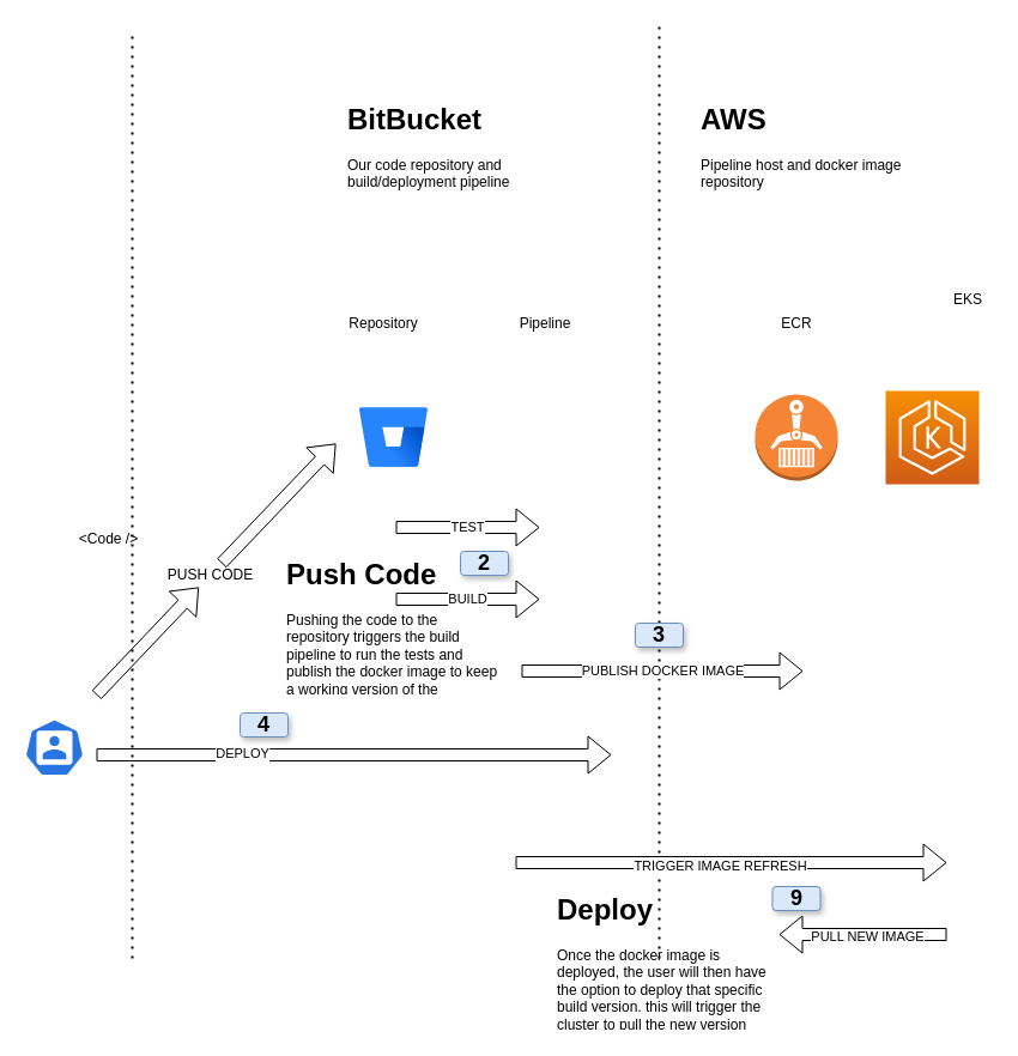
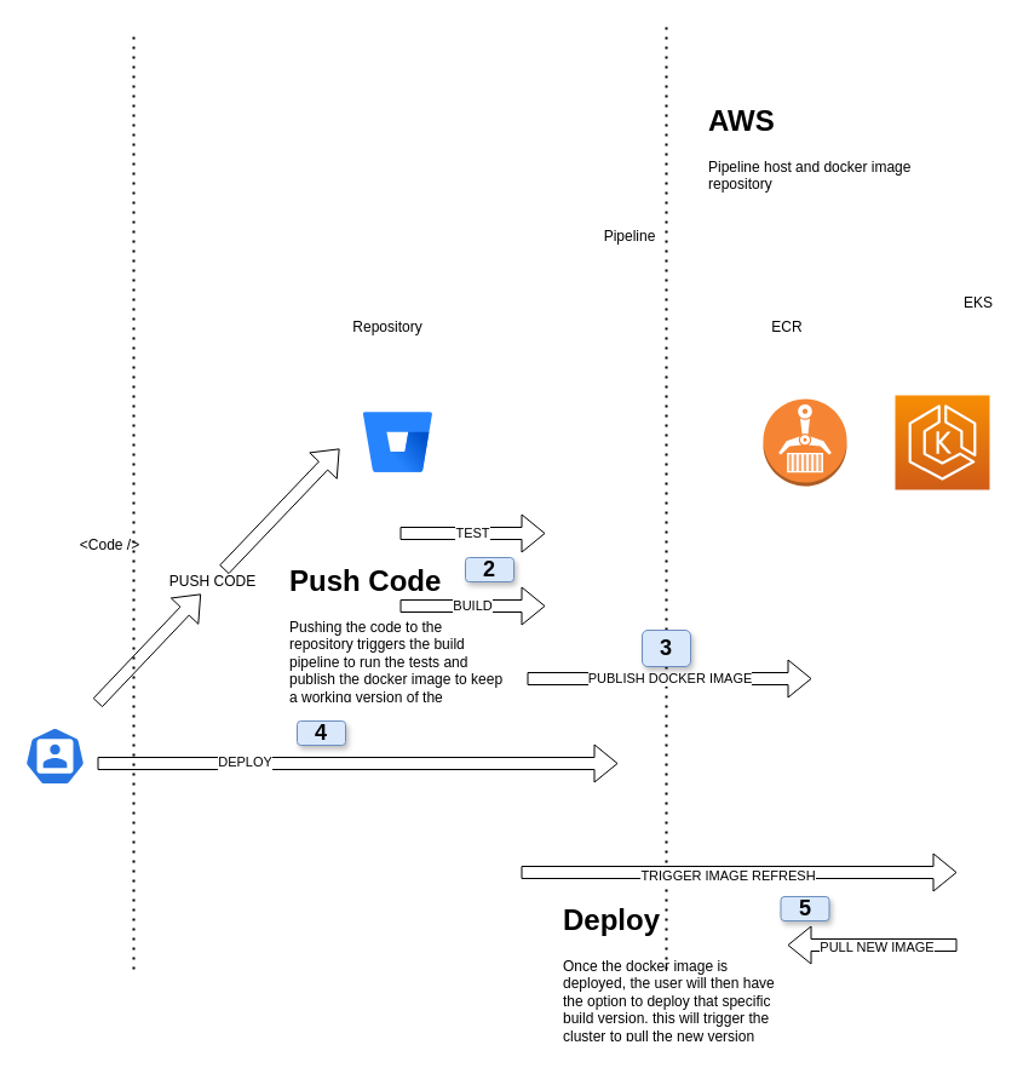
  <mxCell id="0" />
  <mxCell id="1" parent="0" />
  <mxCell id="2" value="" style="image;image=img/lib/atlassian/Bitbucket_Logo.svg;" vertex="1" parent="1"><mxGeometry x="300" y="340" width="57" height="50" as="geometry" /></mxCell>
  <mxCell id="3" value="" style="shape=image;html=1;verticalAlign=top;verticalLabelPosition=bottom;labelBackgroundColor=#ffffff;imageAspect=0;aspect=fixed;image=https://cdn1.iconfinder.com/data/icons/software-engineering-and-video-gaming/512/480_Coder_coding_computer_list_paper_Data_Science_Fabrication_Lab-128.png" vertex="1" parent="1"><mxGeometry x="70" y="460" width="40" height="40" as="geometry" /></mxCell>
  <mxCell id="4" value="" style="shape=image;html=1;verticalAlign=top;verticalLabelPosition=bottom;labelBackgroundColor=#ffffff;imageAspect=0;aspect=fixed;image=https://cdn3.iconfinder.com/data/icons/construction-293/32/Construction_pipe-128.png" vertex="1" parent="1"><mxGeometry x="410" y="320.5" width="89" height="89" as="geometry" /></mxCell>
  <mxCell id="5" value="" style="html=1;dashed=0;whitespace=wrap;fillColor=#2875E2;strokeColor=#ffffff;points=[[0.005,0.63,0],[0.1,0.2,0],[0.9,0.2,0],[0.5,0,0],[0.995,0.63,0],[0.72,0.99,0],[0.5,1,0],[0.28,0.99,0]];shape=mxgraph.kubernetes.icon;prIcon=user" vertex="1" parent="1"><mxGeometry x="20" y="600" width="50" height="48" as="geometry" /></mxCell>
  <mxCell id="6" value="&amp;lt;Code /&amp;gt;" style="text;html=1;align=center;verticalAlign=middle;resizable=0;points=[];autosize=1;" vertex="1" parent="1"><mxGeometry x="60" y="440" width="60" height="20" as="geometry" /></mxCell>
  <mxCell id="7" value="" style="outlineConnect=0;dashed=0;verticalLabelPosition=bottom;verticalAlign=top;align=center;html=1;shape=mxgraph.aws3.ecr;fillColor=#F58534;gradientColor=none;" vertex="1" parent="1"><mxGeometry x="630" y="329" width="69" height="72" as="geometry" /></mxCell>
  <mxCell id="8" value="" style="outlineConnect=0;fontColor=#232F3E;gradientColor=#F78E04;gradientDirection=north;fillColor=#D05C17;strokeColor=#ffffff;dashed=0;verticalLabelPosition=bottom;verticalAlign=top;align=center;html=1;fontSize=12;fontStyle=0;aspect=fixed;shape=mxgraph.aws4.resourceIcon;resIcon=mxgraph.aws4.eks;" vertex="1" parent="1"><mxGeometry x="739" y="326" width="78" height="78" as="geometry" /></mxCell>
- <mxCell id="9" value="&lt;h1&gt;BitBucket&lt;/h1&gt;&lt;p&gt;Our code repository and build/deployment pipeline&lt;/p&gt;" style="text;html=1;strokeColor=none;fillColor=none;spacing=5;spacingTop=-20;whiteSpace=wrap;overflow=hidden;rounded=0;" vertex="1" parent="1"><mxGeometry x="285" y="80" width="190" height="120" as="geometry" /></mxCell>
  <mxCell id="10" value="&lt;h1&gt;AWS&lt;/h1&gt;&lt;p&gt;Pipeline host and docker image repository&lt;/p&gt;" style="text;html=1;strokeColor=none;fillColor=none;spacing=5;spacingTop=-20;whiteSpace=wrap;overflow=hidden;rounded=0;" vertex="1" parent="1"><mxGeometry x="580" y="80" width="190" height="120" as="geometry" /></mxCell>
  <mxCell id="11" value="" style="endArrow=none;dashed=1;html=1;dashPattern=1 3;strokeWidth=2;" edge="1" parent="1"><mxGeometry width="50" height="50" relative="1" as="geometry"><mxPoint x="550" y="800" as="sourcePoint" /><mxPoint x="550" y="20" as="targetPoint" /></mxGeometry></mxCell>
- <mxCell id="12" value="ECR" style="text;html=1;strokeColor=none;fillColor=none;align=center;verticalAlign=middle;whiteSpace=wrap;rounded=0;" vertex="1" parent="1"><mxGeometry x="645" y="260" width="40" height="20" as="geometry" /></mxCell>
+ <mxCell id="12" value="ECR" style="text;html=1;strokeColor=none;fillColor=none;align=center;verticalAlign=middle;whiteSpace=wrap;rounded=0;" vertex="1" parent="1"><mxGeometry x="630" y="260" width="40" height="20" as="geometry" /></mxCell>
  <mxCell id="13" value="EKS" style="text;html=1;strokeColor=none;fillColor=none;align=center;verticalAlign=middle;whiteSpace=wrap;rounded=0;" vertex="1" parent="1"><mxGeometry x="788" y="240" width="40" height="20" as="geometry" /></mxCell>
  <mxCell id="14" value="Repository" style="text;html=1;strokeColor=none;fillColor=none;align=center;verticalAlign=middle;whiteSpace=wrap;rounded=0;" vertex="1" parent="1"><mxGeometry x="300" y="260" width="40" height="20" as="geometry" /></mxCell>
- <mxCell id="15" value="Pipeline" style="text;html=1;strokeColor=none;fillColor=none;align=center;verticalAlign=middle;whiteSpace=wrap;rounded=0;" vertex="1" parent="1"><mxGeometry x="435" y="260" width="40" height="20" as="geometry" /></mxCell>
+ <mxCell id="15" value="Pipeline" style="text;html=1;strokeColor=none;fillColor=none;align=center;verticalAlign=middle;whiteSpace=wrap;rounded=0;" vertex="1" parent="1"><mxGeometry x="500" y="185" width="40" height="20" as="geometry" /></mxCell>
  <mxCell id="16" value="" style="shape=flexArrow;endArrow=classic;html=1;" edge="1" parent="1" source="22"><mxGeometry width="50" height="50" relative="1" as="geometry"><mxPoint x="80" y="580" as="sourcePoint" /><mxPoint x="280" y="370" as="targetPoint" /></mxGeometry></mxCell>
  <mxCell id="17" value="TEST" style="shape=flexArrow;endArrow=classic;html=1;" edge="1" parent="1"><mxGeometry width="50" height="50" relative="1" as="geometry"><mxPoint x="330" y="440" as="sourcePoint" /><mxPoint x="450" y="440" as="targetPoint" /></mxGeometry></mxCell>
  <mxCell id="18" value="BUILD" style="shape=flexArrow;endArrow=classic;html=1;" edge="1" parent="1"><mxGeometry width="50" height="50" relative="1" as="geometry"><mxPoint x="330" y="500" as="sourcePoint" /><mxPoint x="450" y="500" as="targetPoint" /><Array as="points" /></mxGeometry></mxCell>
  <mxCell id="19" value="PUBLISH DOCKER IMAGE" style="shape=flexArrow;endArrow=classic;html=1;" edge="1" parent="1"><mxGeometry width="50" height="50" relative="1" as="geometry"><mxPoint x="435" y="560" as="sourcePoint" /><mxPoint x="670" y="560" as="targetPoint" /></mxGeometry></mxCell>
  <mxCell id="20" value="" style="shape=flexArrow;endArrow=classic;html=1;" edge="1" parent="1"><mxGeometry width="50" height="50" relative="1" as="geometry"><mxPoint x="80" y="630" as="sourcePoint" /><mxPoint x="510" y="630" as="targetPoint" /></mxGeometry></mxCell>
  <mxCell id="21" value="DEPLOY" style="edgeLabel;html=1;align=center;verticalAlign=middle;resizable=0;points=[];" vertex="1" connectable="0" parent="20"><mxGeometry x="-0.435" y="2" relative="1" as="geometry"><mxPoint as="offset" /></mxGeometry></mxCell>
  <mxCell id="22" value="PUSH CODE" style="text;html=1;align=center;verticalAlign=middle;resizable=0;points=[];autosize=1;" vertex="1" parent="1"><mxGeometry x="130" y="470" width="90" height="20" as="geometry" /></mxCell>
  <mxCell id="23" value="" style="shape=flexArrow;endArrow=classic;html=1;" edge="1" parent="1" target="22"><mxGeometry width="50" height="50" relative="1" as="geometry"><mxPoint x="80" y="580" as="sourcePoint" /><mxPoint x="280" y="370" as="targetPoint" /></mxGeometry></mxCell>
  <mxCell id="24" value="" style="shape=flexArrow;endArrow=classic;html=1;" edge="1" parent="1"><mxGeometry width="50" height="50" relative="1" as="geometry"><mxPoint x="430" y="720" as="sourcePoint" /><mxPoint x="790" y="720" as="targetPoint" /></mxGeometry></mxCell>
  <mxCell id="25" value="TRIGGER IMAGE REFRESH" style="edgeLabel;html=1;align=center;verticalAlign=middle;resizable=0;points=[];" vertex="1" connectable="0" parent="24"><mxGeometry x="-0.678" y="-2" relative="1" as="geometry"><mxPoint x="112" as="offset" /></mxGeometry></mxCell>
  <mxCell id="26" value="" style="shape=flexArrow;endArrow=classic;html=1;" edge="1" parent="1"><mxGeometry width="50" height="50" relative="1" as="geometry"><mxPoint x="790" y="780" as="sourcePoint" /><mxPoint x="650" y="780" as="targetPoint" /></mxGeometry></mxCell>
  <mxCell id="27" value="PULL NEW IMAGE" style="edgeLabel;html=1;align=center;verticalAlign=middle;resizable=0;points=[];" vertex="1" connectable="0" parent="26"><mxGeometry x="-0.043" y="1" relative="1" as="geometry"><mxPoint as="offset" /></mxGeometry></mxCell>
  <mxCell id="28" value="&lt;b&gt;&lt;font style=&quot;font-size: 18px&quot;&gt;2&lt;/font&gt;&lt;/b&gt;" style="text;html=1;strokeColor=#6c8ebf;fillColor=#dae8fc;align=center;verticalAlign=middle;whiteSpace=wrap;rounded=1;glass=0;shadow=1;" vertex="1" parent="1"><mxGeometry x="384" y="460" width="40" height="20" as="geometry" /></mxCell>
- <mxCell id="29" value="&lt;b&gt;&lt;font style=&quot;font-size: 18px&quot;&gt;3&lt;/font&gt;&lt;/b&gt;" style="text;html=1;strokeColor=#6c8ebf;fillColor=#dae8fc;align=center;verticalAlign=middle;whiteSpace=wrap;rounded=1;glass=0;shadow=1;" vertex="1" parent="1"><mxGeometry x="530" y="520" width="40" height="20" as="geometry" /></mxCell>
- <mxCell id="30" value="&lt;b&gt;&lt;font style=&quot;font-size: 18px&quot;&gt;4&lt;/font&gt;&lt;/b&gt;" style="text;html=1;strokeColor=#6c8ebf;fillColor=#dae8fc;align=center;verticalAlign=middle;whiteSpace=wrap;rounded=1;glass=0;shadow=1;" vertex="1" parent="1"><mxGeometry x="200" y="595" width="40" height="20" as="geometry" /></mxCell>
- <mxCell id="31" value="&lt;b&gt;&lt;font style=&quot;font-size: 18px&quot;&gt;9&lt;/font&gt;&lt;/b&gt;" style="text;html=1;strokeColor=#6c8ebf;fillColor=#dae8fc;align=center;verticalAlign=middle;whiteSpace=wrap;rounded=1;glass=0;shadow=1;" vertex="1" parent="1"><mxGeometry x="644.5" y="740" width="40" height="20" as="geometry" /></mxCell>
+ <mxCell id="29" value="&lt;b&gt;&lt;font style=&quot;font-size: 18px&quot;&gt;3&lt;/font&gt;&lt;/b&gt;" style="text;html=1;strokeColor=#6c8ebf;fillColor=#dae8fc;align=center;verticalAlign=middle;whiteSpace=wrap;rounded=1;glass=0;shadow=1;" vertex="1" parent="1"><mxGeometry x="530" y="520" width="40" height="30" as="geometry" /></mxCell>
+ <mxCell id="30" value="&lt;b&gt;&lt;font style=&quot;font-size: 18px&quot;&gt;4&lt;/font&gt;&lt;/b&gt;" style="text;html=1;strokeColor=#6c8ebf;fillColor=#dae8fc;align=center;verticalAlign=middle;whiteSpace=wrap;rounded=1;glass=0;shadow=1;" vertex="1" parent="1"><mxGeometry x="245" y="595" width="40" height="20" as="geometry" /></mxCell>
+ <mxCell id="31" value="&lt;b&gt;&lt;font style=&quot;font-size: 18px&quot;&gt;5&lt;/font&gt;&lt;/b&gt;" style="text;html=1;strokeColor=#6c8ebf;fillColor=#dae8fc;align=center;verticalAlign=middle;whiteSpace=wrap;rounded=1;glass=0;shadow=1;" vertex="1" parent="1"><mxGeometry x="644.5" y="740" width="40" height="20" as="geometry" /></mxCell>
  <mxCell id="32" value="&lt;h1&gt;Push Code&lt;/h1&gt;&lt;p&gt;Pushing the code to the repository triggers the build pipeline to run the tests and publish the docker image to keep a working version of the application&lt;/p&gt;" style="text;html=1;strokeColor=none;fillColor=none;spacing=5;spacingTop=-20;whiteSpace=wrap;overflow=hidden;rounded=0;shadow=1;glass=0;" vertex="1" parent="1"><mxGeometry x="234" y="460" width="190" height="120" as="geometry" /></mxCell>
  <mxCell id="33" value="&lt;h1&gt;Deploy&lt;/h1&gt;&lt;p&gt;Once the docker image is deployed, the user will then have the option to deploy that specific build version. this will trigger the cluster to pull the new version from the docker repository&lt;/p&gt;" style="text;html=1;strokeColor=none;fillColor=none;spacing=5;spacingTop=-20;whiteSpace=wrap;overflow=hidden;rounded=0;shadow=1;glass=0;" vertex="1" parent="1"><mxGeometry x="460" y="740" width="190" height="120" as="geometry" /></mxCell>
  <mxCell id="34" value="" style="endArrow=none;dashed=1;html=1;dashPattern=1 3;strokeWidth=2;" edge="1" parent="1"><mxGeometry width="50" height="50" relative="1" as="geometry"><mxPoint x="110" y="800" as="sourcePoint" /><mxPoint x="110" y="30" as="targetPoint" /></mxGeometry></mxCell>
